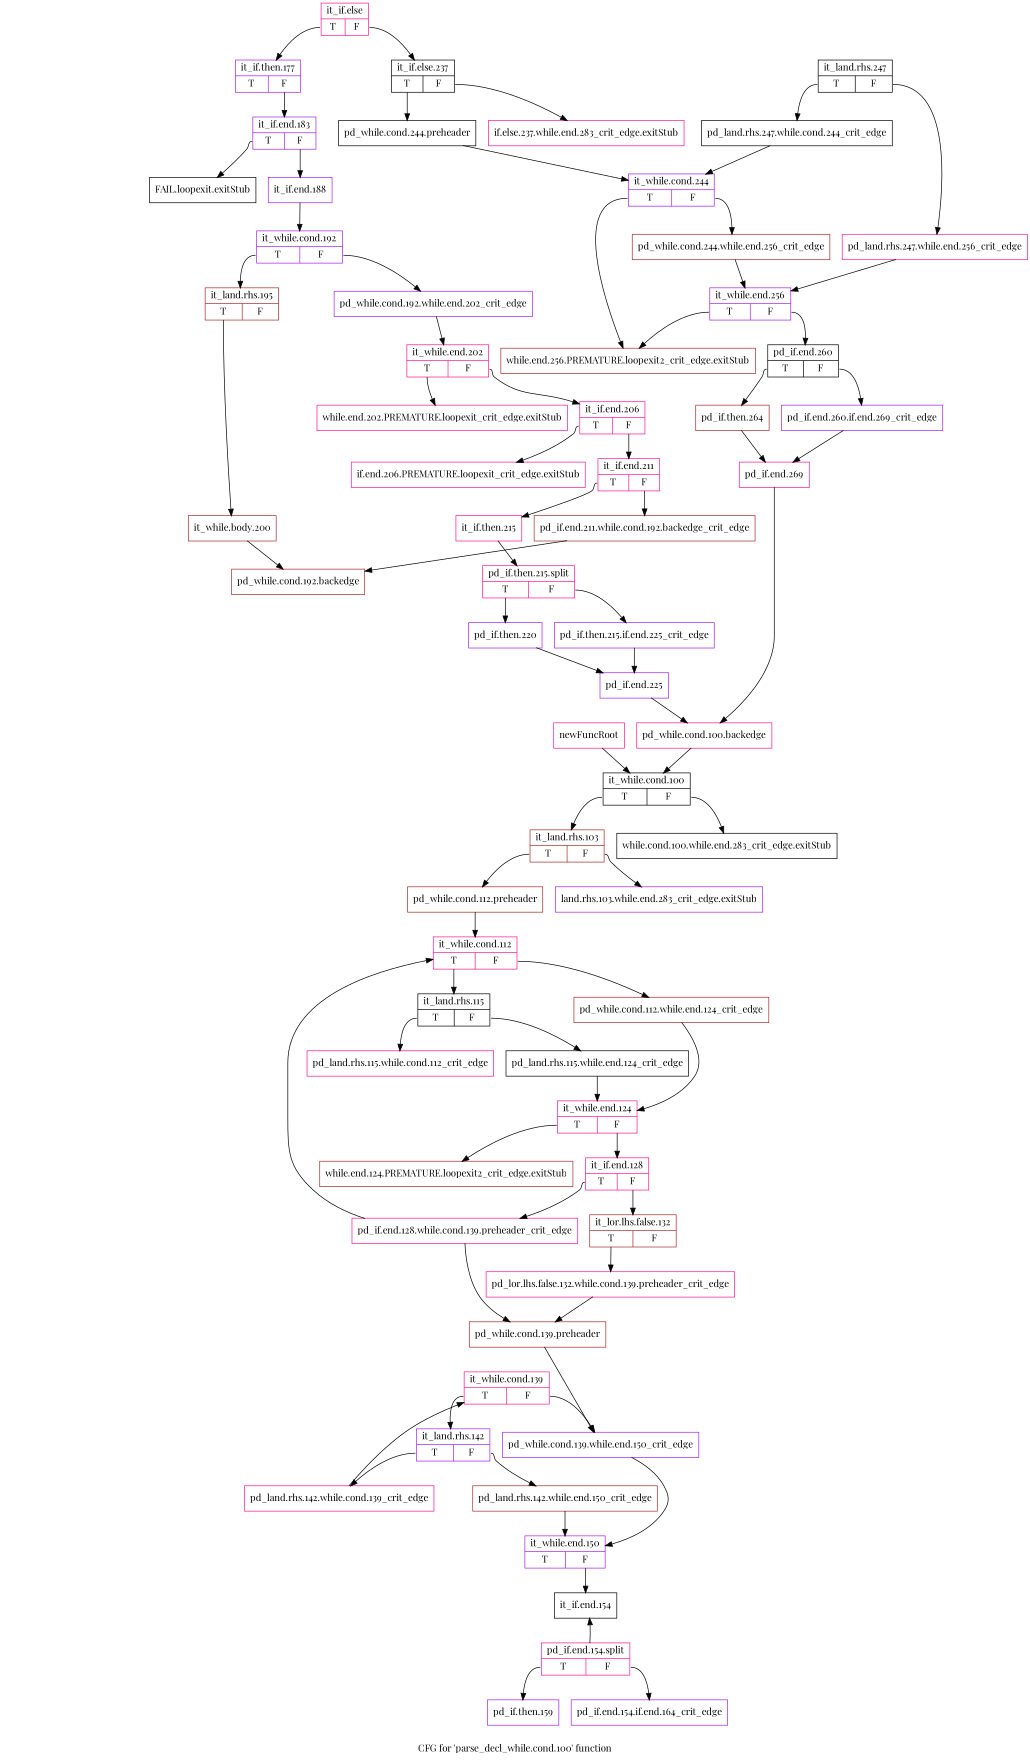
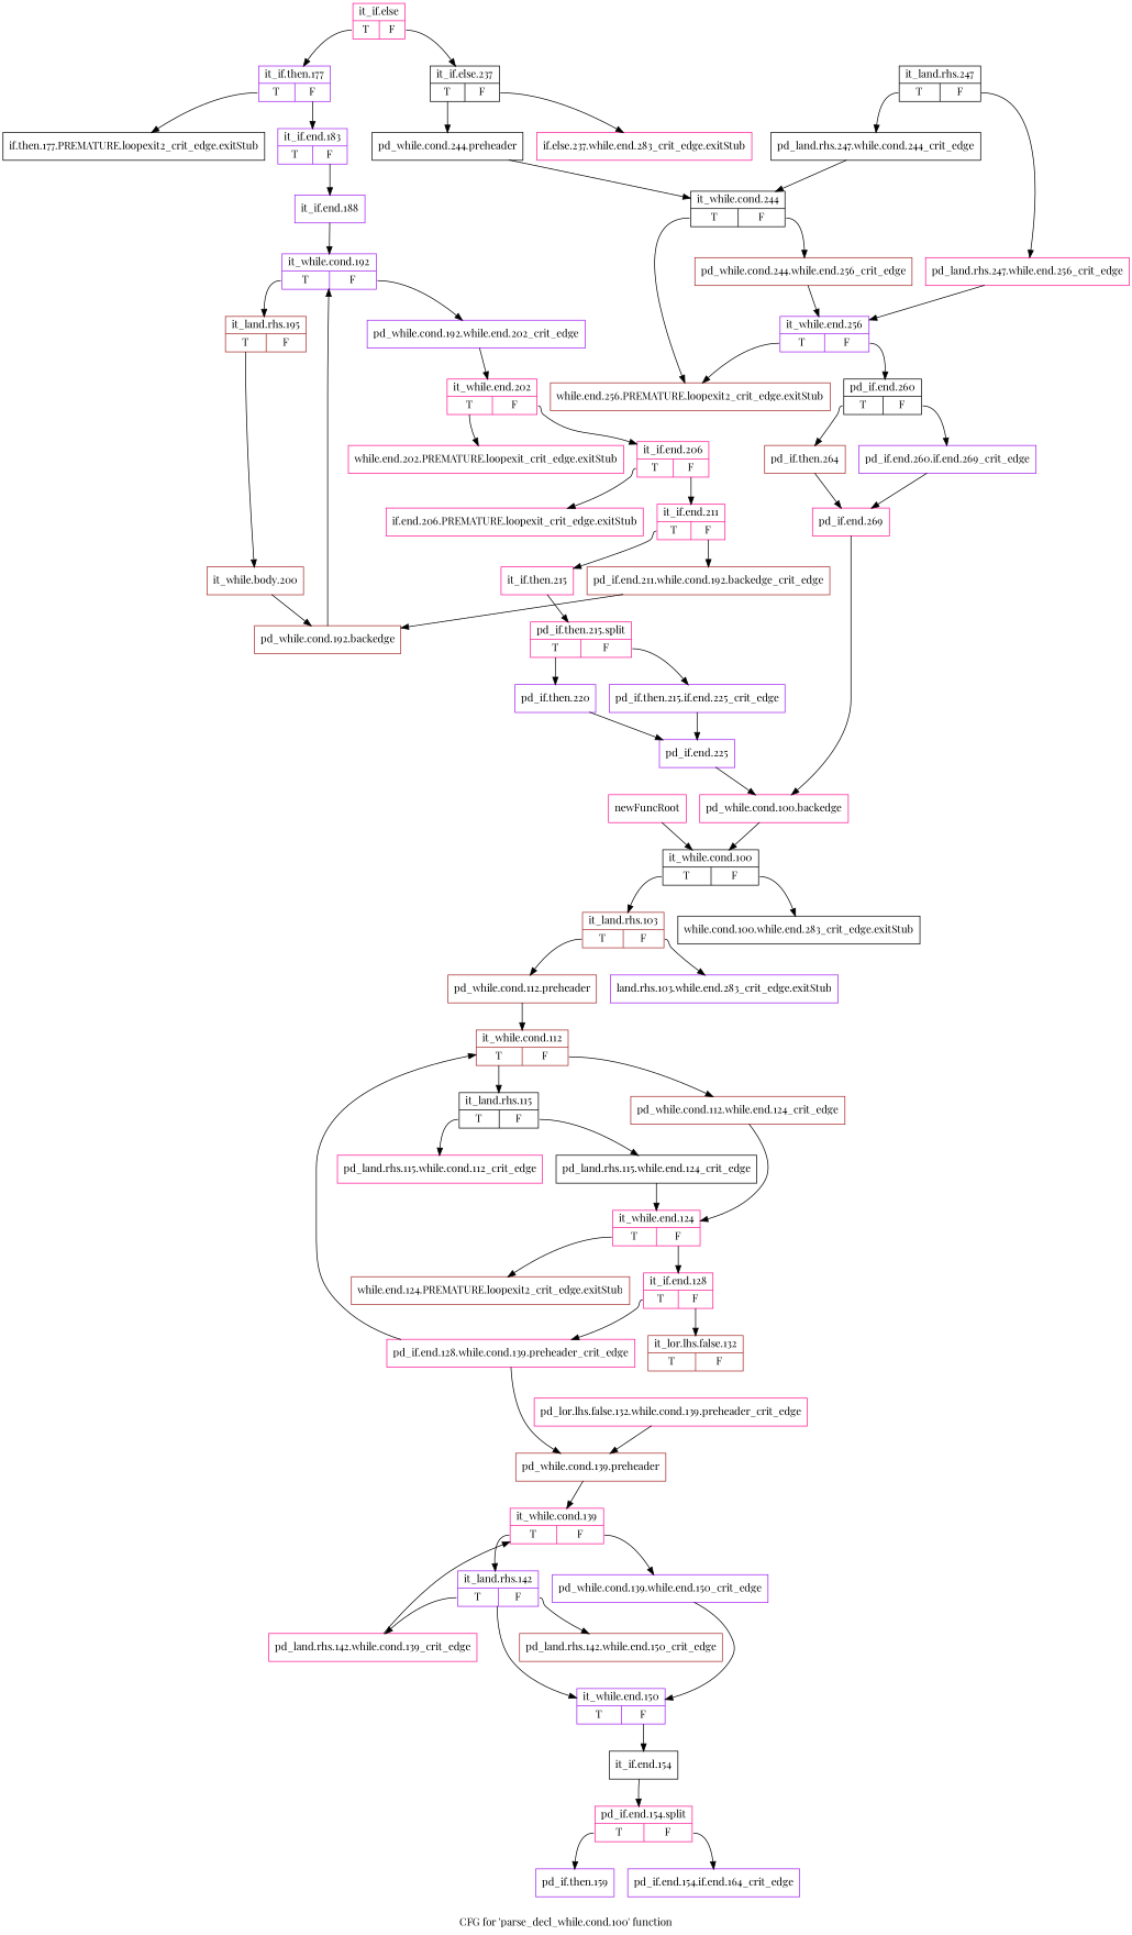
  digraph {
    fontname="Playfair Display"
    label="CFG for 'parse_decl_while.cond.100' function"
    node [color=deeppink fontname="Playfair Display" shape=record]
    edge [fontname="Playfair Display"]
    n1 [label="{newFuncRoot}"]
    n2 [color=black label="{it_while.cond.100|{<s0>T|<s1>F}}"]
    n3 [color=black label="{while.cond.100.while.end.283_crit_edge.exitStub}"]
    n4 [color=brown label="{it_land.rhs.103|{<s0>T|<s1>F}}"]
    n5 [color=purple label="{land.rhs.103.while.end.283_crit_edge.exitStub}"]
    n6 [color=brown label="{pd_while.cond.112.preheader}"]
    n7 [color=brown label="{while.end.124.PREMATURE.loopexit2_crit_edge.exitStub}"]
    n8 [label="{if.else.237.while.end.283_crit_edge.exitStub}"]
    n9 [color=brown label="{while.end.256.PREMATURE.loopexit2_crit_edge.exitStub}"]
-   n11 [color=black label="{FAIL.loopexit.exitStub}"]
+   n10 [color=black label="{if.then.177.PREMATURE.loopexit2_crit_edge.exitStub}"]
    n12 [label="{while.end.202.PREMATURE.loopexit_crit_edge.exitStub}"]
    n13 [label="{if.end.206.PREMATURE.loopexit_crit_edge.exitStub}"]
-   n14 [label="{it_while.cond.112|{<s0>T|<s1>F}}"]
+   n14 [color=brown label="{it_while.cond.112|{<s0>T|<s1>F}}"]
    n15 [color=black label="{it_land.rhs.115|{<s0>T|<s1>F}}"]
    n16 [color=brown label="{pd_while.cond.112.while.end.124_crit_edge}"]
    n17 [label="{pd_land.rhs.115.while.cond.112_crit_edge}"]
    n18 [color=black label="{pd_land.rhs.115.while.end.124_crit_edge}"]
    n19 [label="{it_while.end.124|{<s0>T|<s1>F}}"]
    n20 [label="{it_if.end.128|{<s0>T|<s1>F}}"]
    n21 [label="{pd_if.end.128.while.cond.139.preheader_crit_edge}"]
    n22 [color=brown label="{it_lor.lhs.false.132|{<s0>T|<s1>F}}"]
    n23 [color=brown label="{pd_while.cond.139.preheader}"]
    n24 [label="{pd_lor.lhs.false.132.while.cond.139.preheader_crit_edge}"]
    n25 [label="{it_while.cond.139|{<s0>T|<s1>F}}"]
    n26 [label="{it_if.else|{<s0>T|<s1>F}}"]
    n27 [color=purple label="{it_if.then.177|{<s0>T|<s1>F}}"]
    n28 [color=black label="{it_if.else.237|{<s0>T|<s1>F}}"]
    n29 [color=purple label="{it_if.end.183|{<s0>T|<s1>F}}"]
    n30 [color=black label="{pd_while.cond.244.preheader}"]
    n31 [color=purple label="{it_if.end.188}"]
-   n32 [color=purple label="{it_while.cond.244|{<s0>T|<s1>F}}"]
+   n32 [color=black label="{it_while.cond.244|{<s0>T|<s1>F}}"]
    n33 [color=brown label="{pd_while.cond.244.while.end.256_crit_edge}"]
    n34 [color=black label="{it_land.rhs.247|{<s0>T|<s1>F}}"]
    n35 [color=black label="{pd_land.rhs.247.while.cond.244_crit_edge}"]
    n36 [label="{pd_land.rhs.247.while.end.256_crit_edge}"]
    n37 [color=purple label="{it_while.end.256|{<s0>T|<s1>F}}"]
    n38 [color=black label="{pd_if.end.260|{<s0>T|<s1>F}}"]
    n39 [color=brown label="{pd_if.then.264}"]
    n40 [color=purple label="{pd_if.end.260.if.end.269_crit_edge}"]
    n41 [label="{pd_if.end.269}"]
    n42 [label="{pd_while.cond.100.backedge}"]
    n43 [color=purple label="{it_while.cond.192|{<s0>T|<s1>F}}"]
    n44 [color=brown label="{it_land.rhs.195|{<s0>T|<s1>F}}"]
    n45 [color=purple label="{pd_while.cond.192.while.end.202_crit_edge}"]
    n46 [color=brown label="{it_while.body.200}"]
    n47 [label="{it_while.end.202|{<s0>T|<s1>F}}"]
    n48 [color=brown label="{pd_while.cond.192.backedge}"]
    n49 [label="{it_if.end.206|{<s0>T|<s1>F}}"]
    n50 [label="{it_if.end.211|{<s0>T|<s1>F}}"]
    n51 [label="{it_if.then.215}"]
    n52 [color=brown label="{pd_if.end.211.while.cond.192.backedge_crit_edge}"]
    n53 [label="{pd_if.then.215.split|{<s0>T|<s1>F}}"]
    n54 [color=purple label="{pd_if.then.220}"]
    n55 [color=purple label="{pd_if.then.215.if.end.225_crit_edge}"]
    n56 [color=purple label="{pd_if.end.225}"]
    n57 [color=purple label="{it_land.rhs.142|{<s0>T|<s1>F}}"]
    n58 [color=purple label="{pd_while.cond.139.while.end.150_crit_edge}"]
    n59 [label="{pd_land.rhs.142.while.cond.139_crit_edge}"]
    n60 [color=brown label="{pd_land.rhs.142.while.end.150_crit_edge}"]
    n61 [color=purple label="{it_while.end.150|{<s0>T|<s1>F}}"]
    n62 [color=black label="{it_if.end.154}"]
    n63 [label="{pd_if.end.154.split|{<s0>T|<s1>F}}"]
    n64 [color=purple label="{pd_if.then.159}"]
    n65 [color=purple label="{pd_if.end.154.if.end.164_crit_edge}"]
    n1 -> n2
    n2 -> n3 [tailport=s1]
    n2 -> n4 [tailport=s0]
    n4 -> n5 [tailport=s1]
    n4 -> n6 [tailport=s0]
    n6 -> n14
    n14 -> n15 [tailport=s0]
    n14 -> n16 [tailport=s1]
    n15 -> n17 [tailport=s0]
    n15 -> n18 [tailport=s1]
    n16 -> n19
    n18 -> n19
    n19 -> n7 [tailport=s0]
    n19 -> n20 [tailport=s1]
    n20 -> n21 [tailport=s0]
    n20 -> n22 [tailport=s1]
    n21 -> n14
    n21 -> n23
-   n22 -> n24 [tailport=s0]
-   n23 -> n58
+   n23 -> n25
    n24 -> n23
    n25 -> n57 [tailport=s0]
    n25 -> n58 [tailport=s1]
    n26 -> n27 [tailport=s0]
    n26 -> n28 [tailport=s1]
+   n27 -> n10 [tailport=s0]
    n27 -> n29 [tailport=s1]
    n28 -> n8 [tailport=s1]
    n28 -> n30 [tailport=s0]
-   n29 -> n11 [tailport=s0]
    n29 -> n31 [tailport=s1]
    n30 -> n32
    n31 -> n43
    n32 -> n9 [tailport=s0]
    n32 -> n33 [tailport=s1]
    n33 -> n37
    n34 -> n35 [tailport=s0]
    n34 -> n36 [tailport=s1]
    n35 -> n32
    n36 -> n37
    n37 -> n9 [tailport=s0]
    n37 -> n38 [tailport=s1]
    n38 -> n39 [tailport=s0]
    n38 -> n40 [tailport=s1]
    n39 -> n41
    n40 -> n41
    n41 -> n42
    n42 -> n2
    n43 -> n44 [tailport=s0]
    n43 -> n45 [tailport=s1]
    n44 -> n46 [tailport=s0]
    n45 -> n47
    n46 -> n48
    n47 -> n12 [tailport=s0]
    n47 -> n49 [tailport=s1]
+   n48 -> n43
    n49 -> n13 [tailport=s0]
    n49 -> n50 [tailport=s1]
    n50 -> n51 [tailport=s0]
    n50 -> n52 [tailport=s1]
    n51 -> n53
    n52 -> n48
    n53 -> n54 [tailport=s0]
    n53 -> n55 [tailport=s1]
    n54 -> n56
    n55 -> n56
    n56 -> n42
    n57 -> n59 [tailport=s0]
    n57 -> n60 [tailport=s1]
    n58 -> n61
    n59 -> n25
-   n60 -> n61
+   n57 -> n61
    n61 -> n62 [tailport=s1]
-   n63 -> n62
+   n62 -> n63
    n63 -> n64 [tailport=s0]
    n63 -> n65 [tailport=s1]
  }
